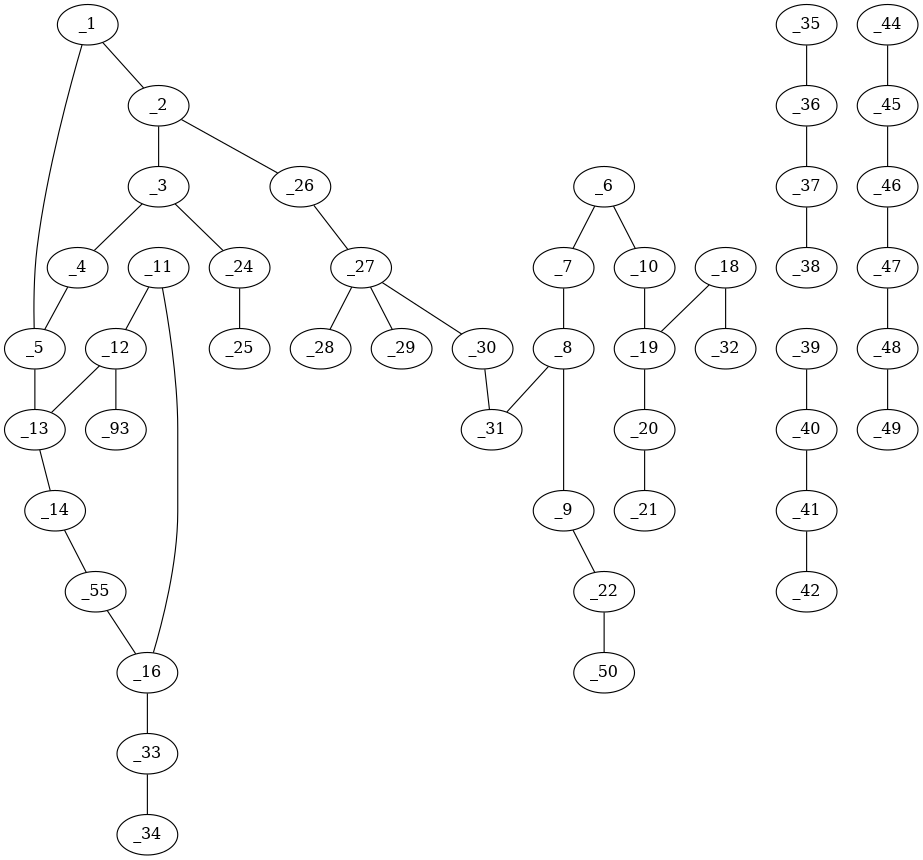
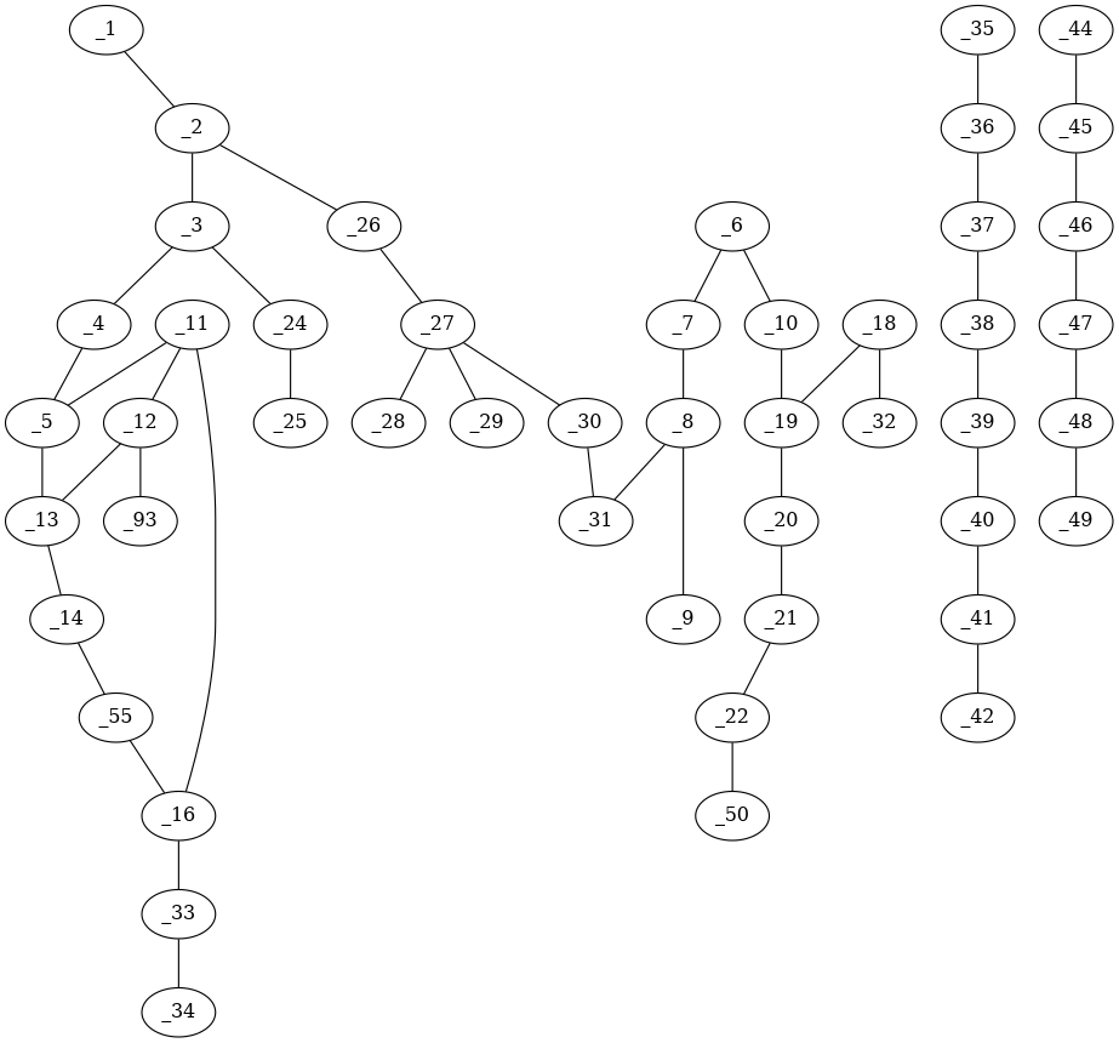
  graph {
    node [charge=0 chem=1 symbol="C  " x=4.0823 y=5.998]
    edge [valence=1]
    _1 [x=4.8913]
    _2 [x=4.5823 y=6.949]
    _5 [y=5.4102]
    _3 [x=3.5823 y=6.949]
    _26 [chem=2 symbol="O  " x=5.1701 y=7.758]
    _13 [chem=4 symbol="N  " y=4.4102]
    _4 [chem=2 symbol="O  " x=3.2733]
    _24 [x=2.9945 y=7.758]
    _27 [chem=6 symbol="P  " x=6.1646 y=7.6535]
    _14 [x=4.9483 y=3.9102]
    _25 [chem=2 symbol="O  " x=2 y=7.6535]
    _28 [chem=2 symbol="O  " x=6.2691 y=8.648]
    _29 [chem=2 symbol="O  " x=6.0601 y=6.659]
    _30 [chem=2 symbol="O  " x=7.1591 y=7.549]
    n15 [label=_55 x=4.9483 y=2.9102]
    _6 [x=10.2196 y=7.5953]
    _7 [x=9.2414 y=7.3874]
    _10 [x=10.3241 y=8.5899]
    _8 [x=8.7414 y=8.2534]
    _19 [chem=4 symbol="N  " x=11.1902 y=9.0898]
    _9 [chem=2 symbol="O  " x=9.4106 y=8.9966]
    _31 [x=7.7469 y=8.358]
    _20 [x=12.0562 y=8.5898]
    _21 [x=12.9222 y=9.0898]
    _11 [chem=4 symbol="N  " x=3.2163 y=2.9102]
    _12 [x=3.2163 y=3.9102]
    _16 [y=2.4102]
    n28 [chem=2 label=_93 symbol="O  " x=2.3502 y=4.4102]
    _33 [chem=4 symbol="N  " y=1.4102]
    _34 [x=4.9483 y=0.9102]
    _18 [x=11.1902 y=10.0898]
    _32 [chem=2 symbol="O  " x=10.3241 y=10.5899]
    _22 [x=12.9222 y=10.0898]
    _50 [chem=4 symbol="N  " x=13.7882 y=10.5898]
    _35 [x=4.9483 y=-0.0898]
    _36 [x=5.8143 y=-0.5898]
    _37 [x=5.8143 y=-1.5898]
    _38 [x=6.6803 y=-2.0898]
    _39 [x=6.6803 y=-3.0898]
    _40 [x=7.5464 y=-3.5898]
    _41 [x=7.5464 y=-4.5898]
    _42 [x=8.4124 y=-5.0898]
    _44 [x=9.2784 y=-6.5898]
    _45 [x=9.2784 y=-7.5898]
    _46 [x=10.1444 y=-8.0898]
    _47 [x=10.1444 y=-9.0898]
    _48 [x=11.0104 y=-9.5899]
    _49 [x=11.0104 y=-10.5899]
    _1 -- _2
-   _1 -- _5
+   _11 -- _5
    _2 -- _3
    _2 -- _26
    _5 -- _13
    _3 -- _4
    _3 -- _24
    _26 -- _27
    _13 -- _14
    _4 -- _5
    _24 -- _25
    _27 -- _28 [valence=2]
    _27 -- _29
    _27 -- _30
    _14 -- n15 [valence=2]
    _30 -- _31
    n15 -- _16
    _6 -- _7
    _6 -- _10
    _7 -- _8
    _10 -- _19
    _8 -- _9
    _8 -- _31
    _19 -- _20
    _20 -- _21 [valence=2]
-   _9 -- _22
+   _21 -- _22
    _11 -- _12
    _11 -- _16 [valence=2]
    _12 -- _13
    _12 -- n28 [valence=2]
    _16 -- _33
    _33 -- _34
    _18 -- _19
    _18 -- _32 [valence=2]
    _22 -- _50 [valence=2]
    _35 -- _36
    _36 -- _37
    _37 -- _38
+   _38 -- _39
    _39 -- _40
    _40 -- _41
    _41 -- _42
    _44 -- _45
    _45 -- _46
    _46 -- _47
    _47 -- _48
    _48 -- _49
  }
